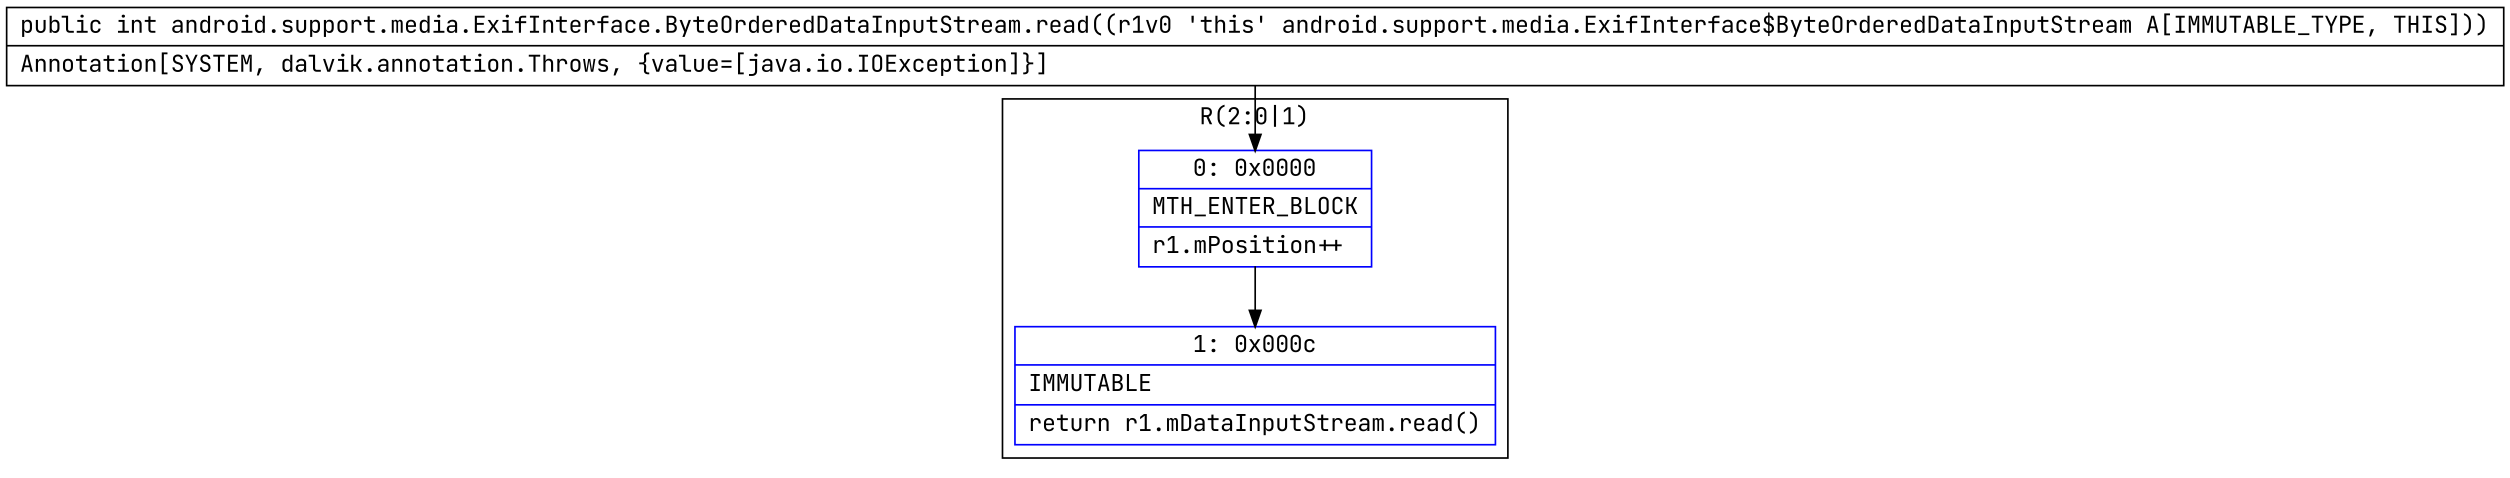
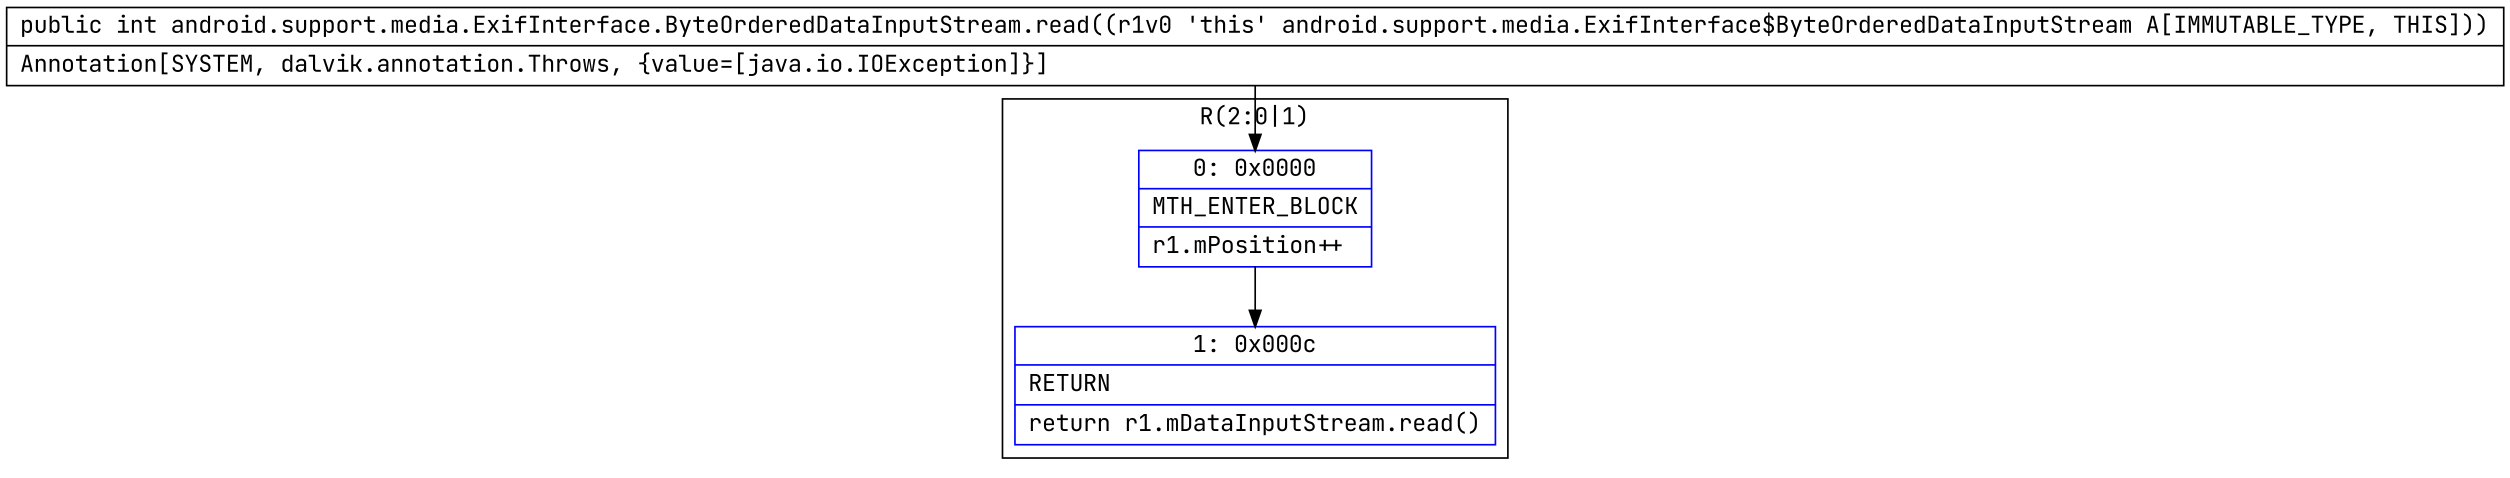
  digraph {
    fontname="JetBrains Mono"
    node [color=blue shape=record fontname="JetBrains Mono"]
    edge [fontname="JetBrains Mono"]
    n1 [label="{0\:\ 0x0000|MTH_ENTER_BLOCK\l|r1.mPosition++\l}"]
-   n2 [label="{1\:\ 0x000c|IMMUTABLE\l|return r1.mDataInputStream.read()\l}"]
+   n2 [label="{1\:\ 0x000c|RETURN\l|return r1.mDataInputStream.read()\l}"]
    n3 [label="{public int android.support.media.ExifInterface.ByteOrderedDataInputStream.read((r1v0 'this' android.support.media.ExifInterface$ByteOrderedDataInputStream A[IMMUTABLE_TYPE, THIS]))  | Annotation[SYSTEM, dalvik.annotation.Throws, \{value=[java.io.IOException]\}]\l}" color=""]
    subgraph cluster_1 {
      label="R(2:0|1)"
      n1
      n2
    }
    n1 -> n2
    n3 -> n1
  }
